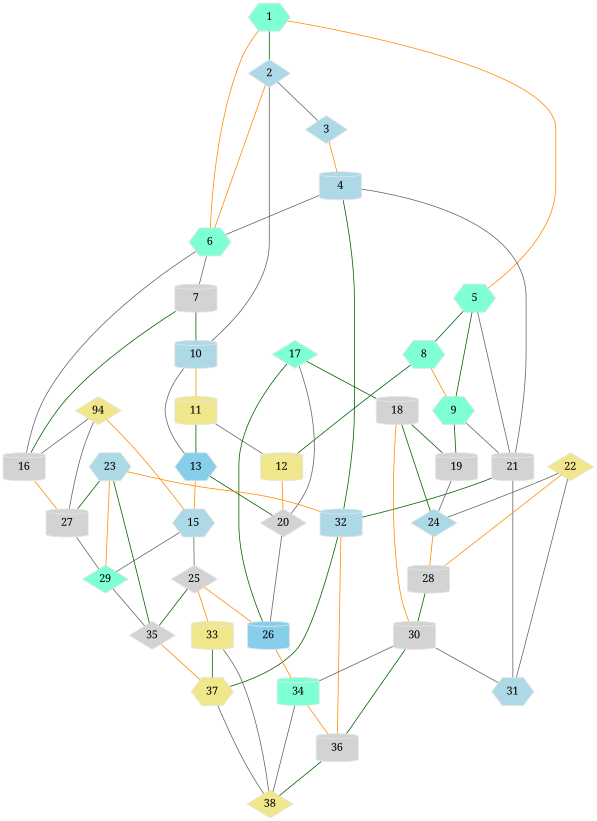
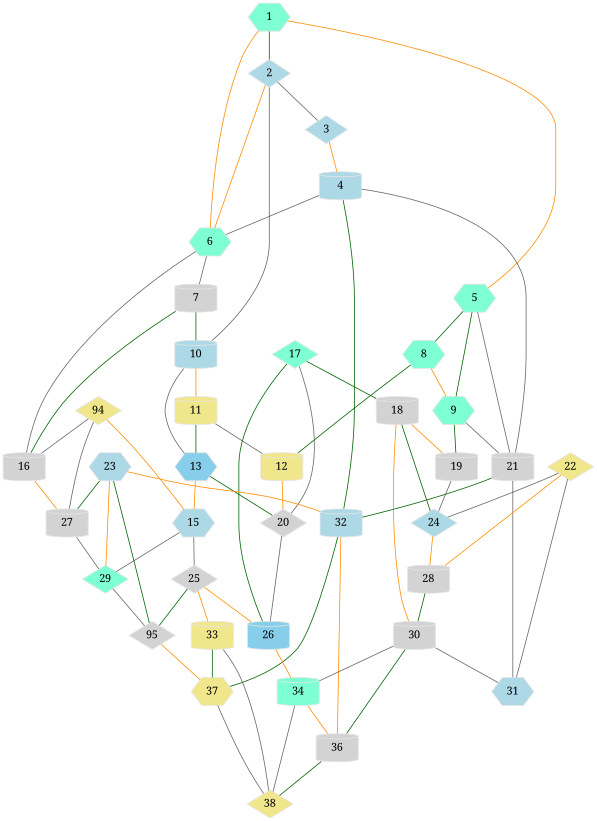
  graph {
    fontname="Noto Serif"
    node [color=gray90 fillcolor=lightgrey fontname="Noto Serif" shape=cylinder style=filled]
    edge [color=gray40 fontname="Noto Serif" weight=1.0]
    1 [fillcolor=aquamarine shape=hexagon]
    2 [fillcolor=lightblue shape=diamond]
    5 [fillcolor=aquamarine shape=hexagon]
    6 [fillcolor=aquamarine shape=hexagon]
    3 [fillcolor=lightblue shape=diamond]
    10 [fillcolor=lightblue]
    4 [fillcolor=lightblue]
    21
    32 [fillcolor=lightblue]
    8 [fillcolor=aquamarine shape=hexagon]
    9 [fillcolor=aquamarine shape=hexagon]
    7
    16
    11 [fillcolor=khaki]
    13 [fillcolor=skyblue shape=hexagon]
    31 [fillcolor=lightblue shape=hexagon]
    36
    37 [fillcolor=khaki shape=hexagon]
    12 [fillcolor=khaki]
    19
    27
    20 [shape=diamond]
    24 [fillcolor=lightblue shape=diamond]
    15 [fillcolor=lightblue shape=hexagon]
    26 [fillcolor=skyblue]
    25 [shape=diamond]
    29 [fillcolor=aquamarine shape=diamond]
    n28 [fillcolor=khaki label=94 shape=diamond]
-   35 [shape=diamond]
+   35 [shape=diamond label=95]
    33 [fillcolor=khaki]
    17 [fillcolor=aquamarine shape=diamond]
    18
    30
    34 [fillcolor=aquamarine]
    28
    22 [fillcolor=khaki shape=diamond]
    23 [fillcolor=lightblue shape=hexagon]
    38 [fillcolor=khaki shape=diamond]
    1 -- 2 [color=darkgreen]
    1 -- 5 [color=darkorange]
    1 -- 6 [color=darkorange]
    2 -- 6 [color=darkorange]
    2 -- 3
    2 -- 10
    5 -- 21
    5 -- 8 [color=darkgreen]
    5 -- 9 [color=darkgreen]
    6 -- 7
    6 -- 16
    3 -- 4 [color=darkorange]
    10 -- 11 [color=darkorange]
    10 -- 13
    4 -- 6
    4 -- 21
    4 -- 32 [color=darkgreen]
    21 -- 32 [color=darkgreen]
    21 -- 31
    32 -- 36 [color=darkorange]
    32 -- 37 [color=darkgreen]
    8 -- 9 [color=darkorange]
    8 -- 12 [color=darkgreen]
    9 -- 21
    9 -- 19 [color=darkgreen]
    7 -- 10 [color=darkgreen]
    7 -- 16 [color=darkgreen]
    16 -- 27 [color=darkorange]
    11 -- 13 [color=darkgreen]
    11 -- 12
    13 -- 20 [color=darkgreen]
    13 -- 15 [color=darkorange]
    36 -- 38 [color=darkgreen]
    37 -- 38
    12 -- 20 [color=darkorange]
    19 -- 24
    27 -- 29
    20 -- 26
    24 -- 28 [color=darkorange]
    15 -- 25
    15 -- 29
    26 -- 34 [color=darkorange]
    25 -- 26 [color=darkorange]
    25 -- 35 [color=darkgreen]
    25 -- 33 [color=darkorange]
    29 -- 35
    n28 -- 16
    n28 -- 27
    n28 -- 15 [color=darkorange]
    35 -- 37 [color=darkorange]
    33 -- 37 [color=darkgreen]
    33 -- 38
    17 -- 20
    17 -- 26 [color=darkgreen]
    17 -- 18 [color=darkgreen]
-   18 -- 19 [color=darkgreen]
+   18 -- 19 [color=darkorange]
    18 -- 24 [color=darkgreen]
    18 -- 30 [color=darkorange]
    30 -- 31
    30 -- 36 [color=darkgreen]
    30 -- 34
    34 -- 36 [color=darkorange]
    34 -- 38
    28 -- 30 [color=darkgreen weight=2.0]
    22 -- 31
    22 -- 24
    22 -- 28 [color=darkorange]
    23 -- 32 [color=darkorange]
    23 -- 27 [color=darkgreen]
    23 -- 29 [color=darkorange]
    23 -- 35 [color=darkgreen]
  }
